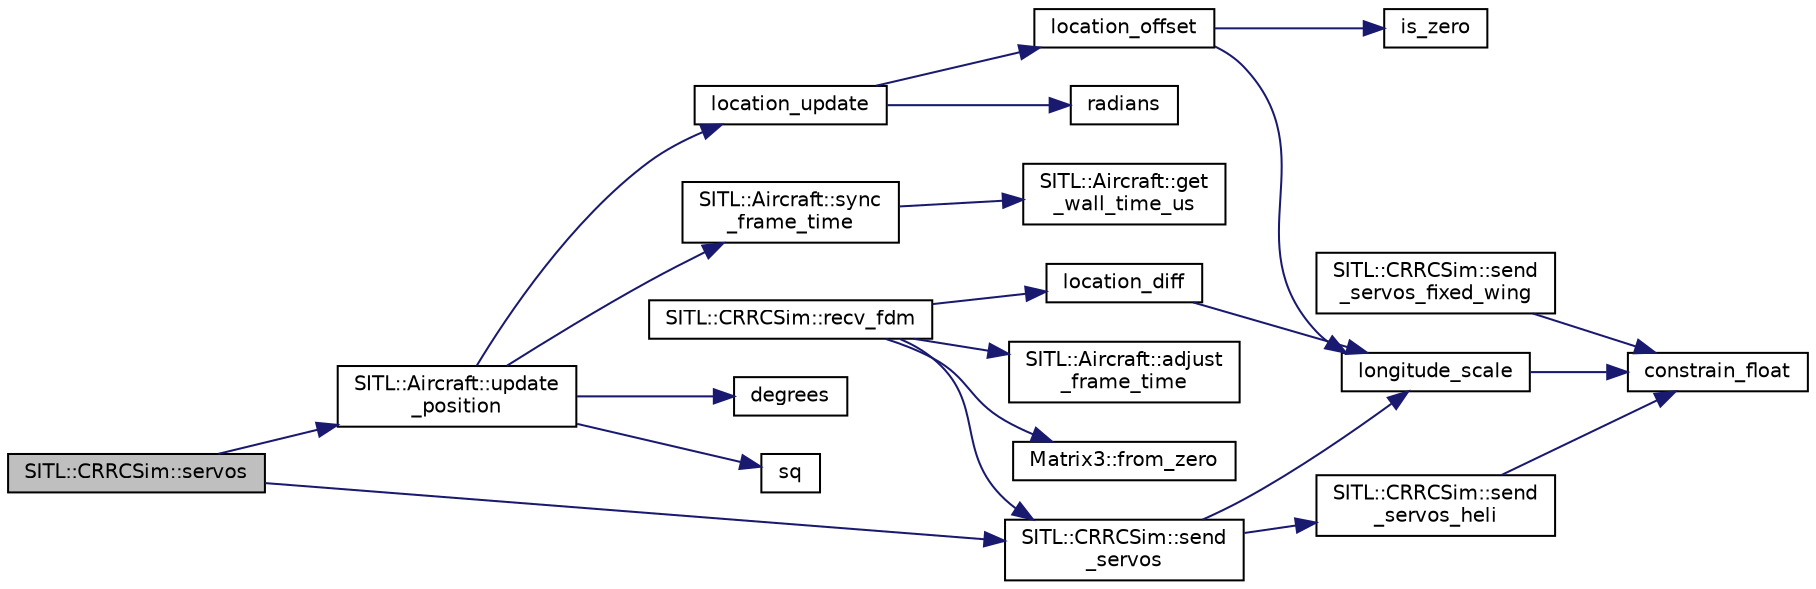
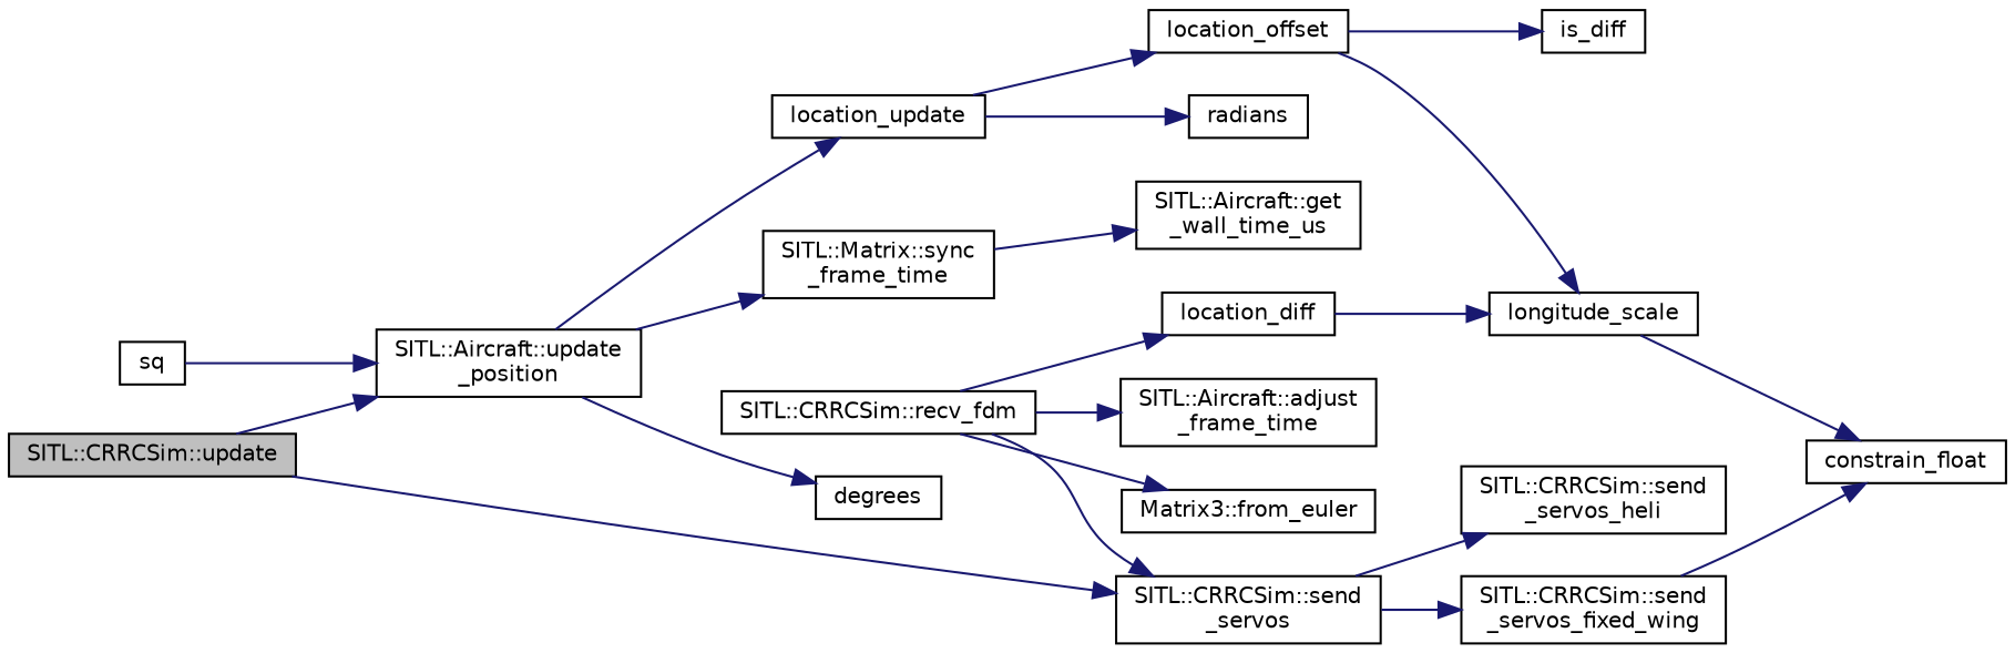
  digraph {
    rankdir=LR
    node [color=black fillcolor=white fontname=Helvetica fontsize=10 shape=record style=filled]
    edge [color=midnightblue fontname=Helvetica fontsize=10 labelfontname=Helvetica labelfontsize=10 style=solid]
-   n1 [fillcolor=grey75 fontcolor=black height=0.2 label="SITL::CRRCSim::servos" width=0.4]
+   n1 [fillcolor=grey75 fontcolor=black height=0.2 label="SITL::CRRCSim::update" width=0.4]
    n2 [height=0.2 label="SITL::CRRCSim::send\l_servos" width=0.4]
    n3 [height=0.2 label="SITL::Aircraft::update\l_position" width=0.4]
    n4 [height=0.2 label="SITL::CRRCSim::send\l_servos_heli" width=0.4]
    n5 [height=0.2 label="SITL::CRRCSim::send\l_servos_fixed_wing" width=0.4]
    n6 [height=0.2 label="SITL::CRRCSim::recv_fdm" width=0.4]
    n7 [height=0.2 label=location_diff width=0.4]
-   n8 [height=0.2 label="Matrix3::from_zero" width=0.4]
+   n8 [height=0.2 label="Matrix3::from_euler" width=0.4]
    n9 [height=0.2 label="SITL::Aircraft::adjust\l_frame_time" width=0.4]
    n10 [height=0.2 label=degrees width=0.4]
    n11 [height=0.2 label=sq width=0.4]
    n12 [height=0.2 label=location_update width=0.4]
-   n13 [height=0.2 label="SITL::Aircraft::sync\l_frame_time" width=0.4]
+   n13 [height=0.2 label="SITL::Matrix::sync\l_frame_time" width=0.4]
    n14 [height=0.2 label=constrain_float width=0.4]
    n15 [height=0.2 label=longitude_scale width=0.4]
    n16 [height=0.2 label=radians width=0.4]
    n17 [height=0.2 label=location_offset width=0.4]
    n18 [height=0.2 label="SITL::Aircraft::get\l_wall_time_us" width=0.4]
-   n19 [height=0.2 label=is_zero width=0.4]
+   n19 [height=0.2 label=is_diff width=0.4]
    n1 -> n2
    n1 -> n3
    n2 -> n4
-   n2 -> n15
+   n2 -> n5
    n3 -> n10
-   n3 -> n11
+   n11 -> n3
    n3 -> n12
    n3 -> n13
-   n4 -> n14
    n5 -> n14
    n6 -> n2
    n6 -> n7
    n6 -> n8
    n6 -> n9
    n7 -> n15
    n12 -> n16
    n12 -> n17
    n13 -> n18
    n15 -> n14
    n17 -> n15
    n17 -> n19
  }
